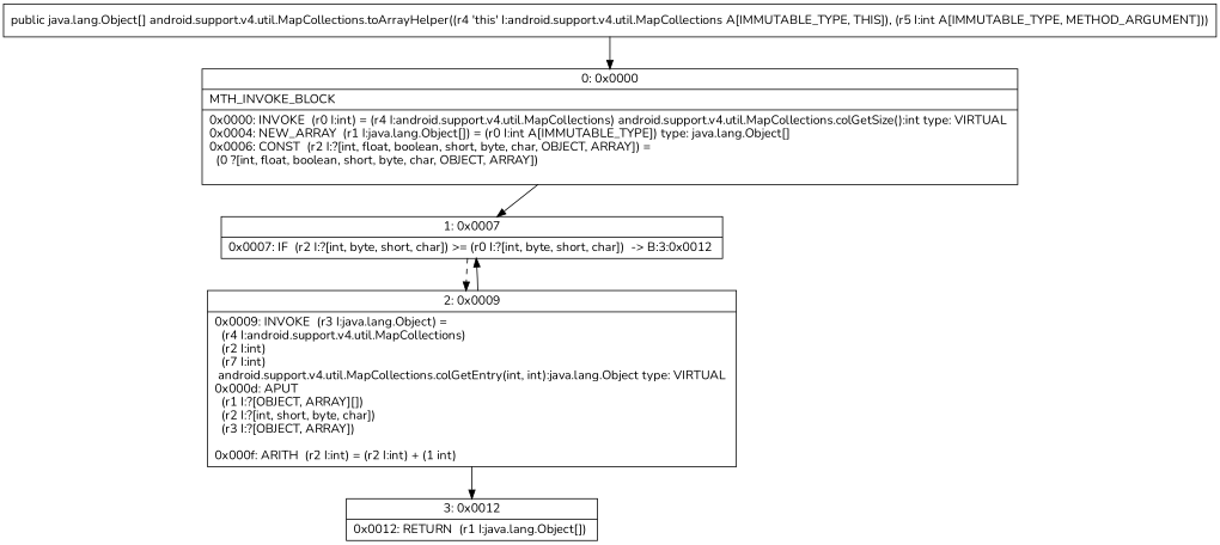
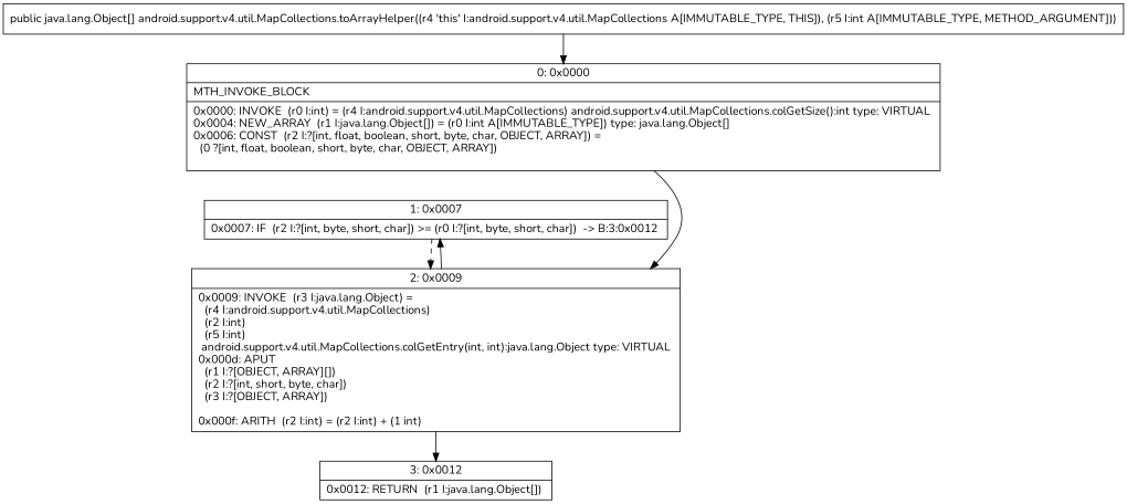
  digraph {
    fontname=Nunito
    node [fontname=Nunito shape=record]
    edge [fontname=Nunito]
    n1 [label="{0\:\ 0x0000|MTH_INVOKE_BLOCK\l|0x0000: INVOKE  (r0 I:int) = (r4 I:android.support.v4.util.MapCollections) android.support.v4.util.MapCollections.colGetSize():int type: VIRTUAL \l0x0004: NEW_ARRAY  (r1 I:java.lang.Object[]) = (r0 I:int A[IMMUTABLE_TYPE]) type: java.lang.Object[] \l0x0006: CONST  (r2 I:?[int, float, boolean, short, byte, char, OBJECT, ARRAY]) = \l  (0 ?[int, float, boolean, short, byte, char, OBJECT, ARRAY])\l \l}"]
    n2 [label="{1\:\ 0x0007|0x0007: IF  (r2 I:?[int, byte, short, char]) \>= (r0 I:?[int, byte, short, char])  \-\> B:3:0x0012 \l}"]
-   n3 [label="{2\:\ 0x0009|0x0009: INVOKE  (r3 I:java.lang.Object) = \l  (r4 I:android.support.v4.util.MapCollections)\l  (r2 I:int)\l  (r7 I:int)\l android.support.v4.util.MapCollections.colGetEntry(int, int):java.lang.Object type: VIRTUAL \l0x000d: APUT  \l  (r1 I:?[OBJECT, ARRAY][])\l  (r2 I:?[int, short, byte, char])\l  (r3 I:?[OBJECT, ARRAY])\l \l0x000f: ARITH  (r2 I:int) = (r2 I:int) + (1 int) \l}"]
+   n3 [label="{2\:\ 0x0009|0x0009: INVOKE  (r3 I:java.lang.Object) = \l  (r4 I:android.support.v4.util.MapCollections)\l  (r2 I:int)\l  (r5 I:int)\l android.support.v4.util.MapCollections.colGetEntry(int, int):java.lang.Object type: VIRTUAL \l0x000d: APUT  \l  (r1 I:?[OBJECT, ARRAY][])\l  (r2 I:?[int, short, byte, char])\l  (r3 I:?[OBJECT, ARRAY])\l \l0x000f: ARITH  (r2 I:int) = (r2 I:int) + (1 int) \l}"]
    n4 [label="{3\:\ 0x0012|0x0012: RETURN  (r1 I:java.lang.Object[]) \l}"]
    n5 [label="{public java.lang.Object[] android.support.v4.util.MapCollections.toArrayHelper((r4 'this' I:android.support.v4.util.MapCollections A[IMMUTABLE_TYPE, THIS]), (r5 I:int A[IMMUTABLE_TYPE, METHOD_ARGUMENT])) }"]
-   n1 -> n2
+   n1 -> n3
    n2 -> n3 [style=dashed]
    n3 -> n2
    n3 -> n4
    n5 -> n1
  }
